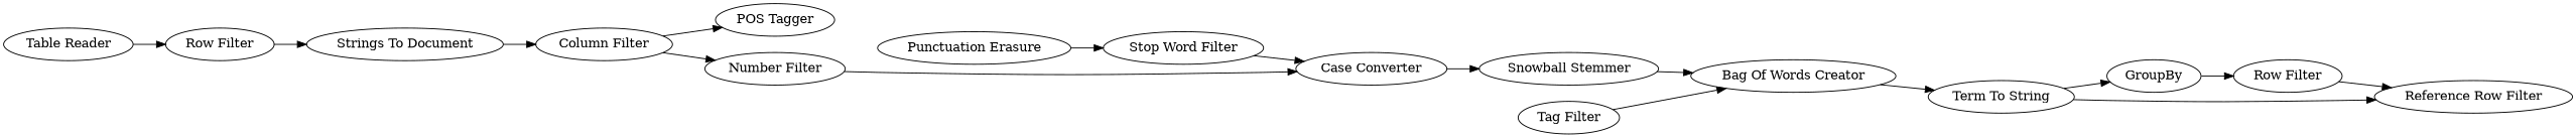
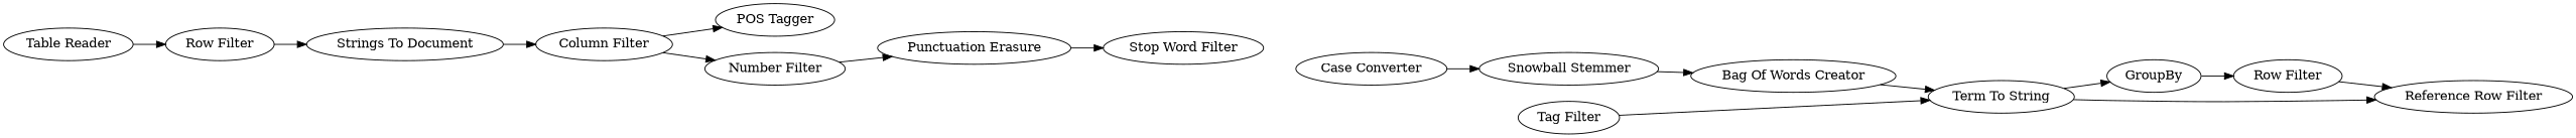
  digraph {
    rankdir=LR
    n1 [label="Snowball Stemmer"]
    n2 [label="Bag Of Words Creator"]
    n3 [label="Tag Filter"]
    n4 [label="Term To String"]
    n5 [label="POS Tagger"]
    n6 [label="Number Filter"]
    n7 [label="Punctuation Erasure"]
    n8 [label="Stop Word Filter"]
    n9 [label="Case Converter"]
    n10 [label="Row Filter"]
    n11 [label="Strings To Document"]
    n12 [label="Column Filter"]
    n13 [label=GroupBy]
    n14 [label="Reference Row Filter"]
    n15 [label="Row Filter"]
    n16 [label="Table Reader"]
    n1 -> n2
    n2 -> n4
-   n3 -> n2
+   n3 -> n4
    n4 -> n13
    n4 -> n14
-   n6 -> n9
+   n6 -> n7
    n7 -> n8
-   n8 -> n9
    n9 -> n1
    n10 -> n11
    n11 -> n12
    n12 -> n5
    n12 -> n6
    n13 -> n15
    n15 -> n14
    n16 -> n10
  }
